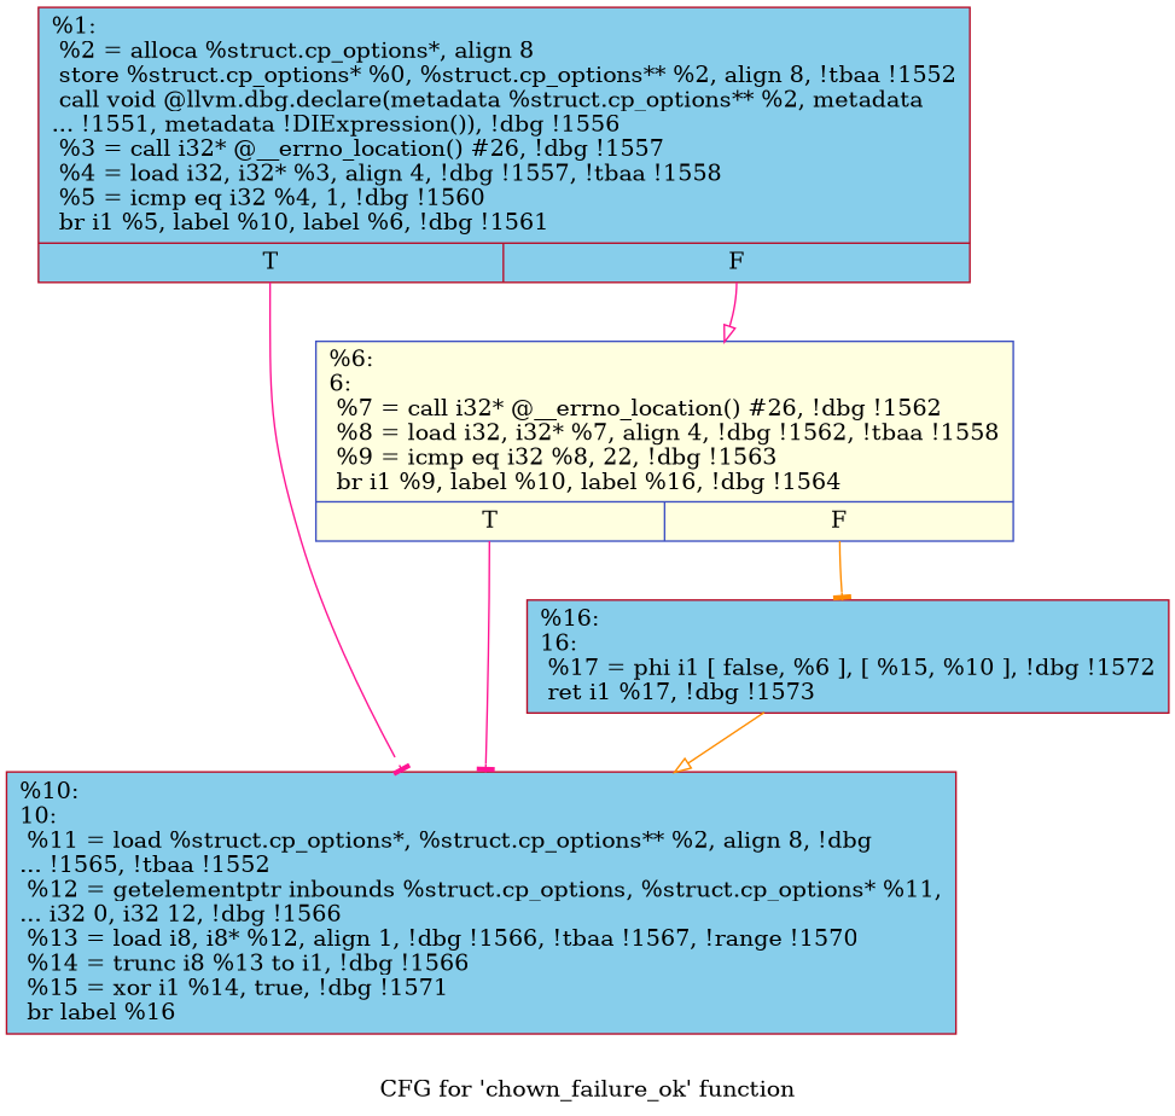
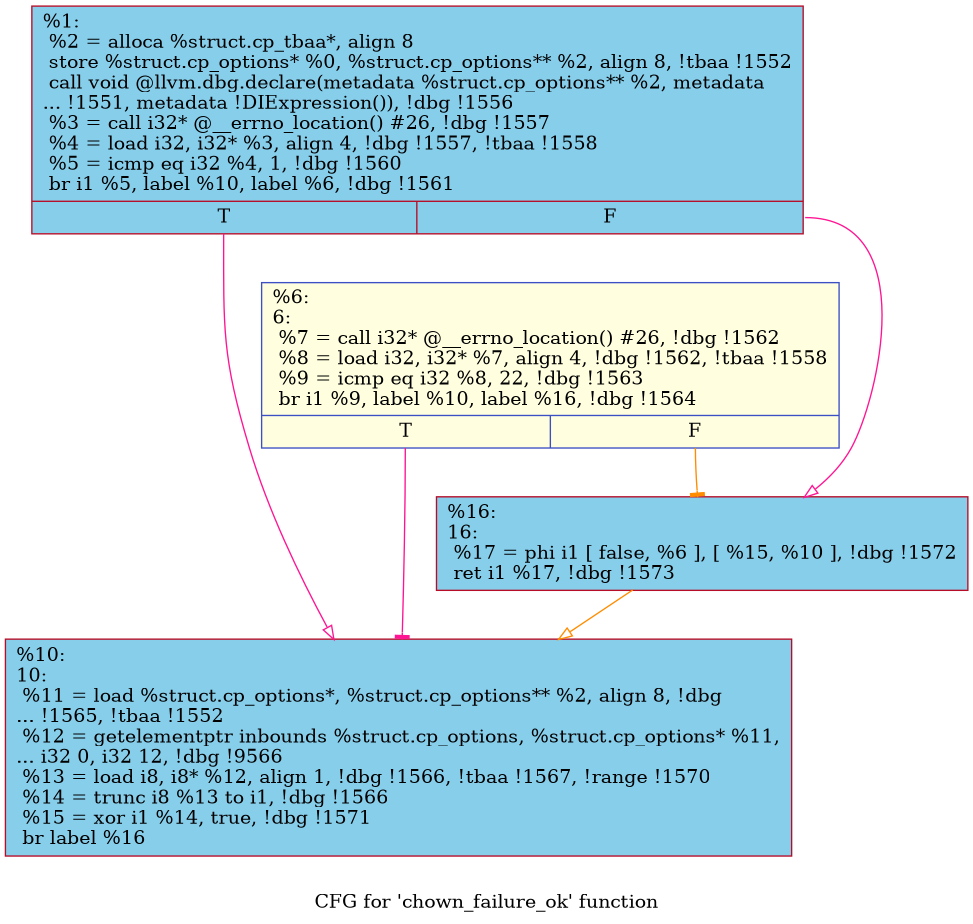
  digraph {
    label="CFG for 'chown_failure_ok' function"
    node [color="#b70d28ff" fillcolor=skyblue shape=record style=filled]
    edge [arrowhead=onormal color=deeppink tailport=s0]
-   n1 [label="{%1:\l  %2 = alloca %struct.cp_options*, align 8\l  store %struct.cp_options* %0, %struct.cp_options** %2, align 8, !tbaa !1552\l  call void @llvm.dbg.declare(metadata %struct.cp_options** %2, metadata\l... !1551, metadata !DIExpression()), !dbg !1556\l  %3 = call i32* @__errno_location() #26, !dbg !1557\l  %4 = load i32, i32* %3, align 4, !dbg !1557, !tbaa !1558\l  %5 = icmp eq i32 %4, 1, !dbg !1560\l  br i1 %5, label %10, label %6, !dbg !1561\l|{<s0>T|<s1>F}}"]
-   n2 [label="{%10:\l10:                                               \l  %11 = load %struct.cp_options*, %struct.cp_options** %2, align 8, !dbg\l... !1565, !tbaa !1552\l  %12 = getelementptr inbounds %struct.cp_options, %struct.cp_options* %11,\l... i32 0, i32 12, !dbg !1566\l  %13 = load i8, i8* %12, align 1, !dbg !1566, !tbaa !1567, !range !1570\l  %14 = trunc i8 %13 to i1, !dbg !1566\l  %15 = xor i1 %14, true, !dbg !1571\l  br label %16\l}"]
+   n1 [label="{%1:\l  %2 = alloca %struct.cp_tbaa*, align 8\l  store %struct.cp_options* %0, %struct.cp_options** %2, align 8, !tbaa !1552\l  call void @llvm.dbg.declare(metadata %struct.cp_options** %2, metadata\l... !1551, metadata !DIExpression()), !dbg !1556\l  %3 = call i32* @__errno_location() #26, !dbg !1557\l  %4 = load i32, i32* %3, align 4, !dbg !1557, !tbaa !1558\l  %5 = icmp eq i32 %4, 1, !dbg !1560\l  br i1 %5, label %10, label %6, !dbg !1561\l|{<s0>T|<s1>F}}"]
+   n2 [label="{%10:\l10:                                               \l  %11 = load %struct.cp_options*, %struct.cp_options** %2, align 8, !dbg\l... !1565, !tbaa !1552\l  %12 = getelementptr inbounds %struct.cp_options, %struct.cp_options* %11,\l... i32 0, i32 12, !dbg !9566\l  %13 = load i8, i8* %12, align 1, !dbg !1566, !tbaa !1567, !range !1570\l  %14 = trunc i8 %13 to i1, !dbg !1566\l  %15 = xor i1 %14, true, !dbg !1571\l  br label %16\l}"]
    n3 [color="#3d50c3ff" fillcolor=lightyellow label="{%6:\l6:                                                \l  %7 = call i32* @__errno_location() #26, !dbg !1562\l  %8 = load i32, i32* %7, align 4, !dbg !1562, !tbaa !1558\l  %9 = icmp eq i32 %8, 22, !dbg !1563\l  br i1 %9, label %10, label %16, !dbg !1564\l|{<s0>T|<s1>F}}"]
    n4 [label="{%16:\l16:                                               \l  %17 = phi i1 [ false, %6 ], [ %15, %10 ], !dbg !1572\l  ret i1 %17, !dbg !1573\l}"]
-   n1 -> n2 [arrowhead=tee]
-   n1 -> n3 [tailport=s1]
+   n1 -> n2
+   n1 -> n4 [tailport=s1]
    n3 -> n2 [arrowhead=tee]
    n3 -> n4 [arrowhead=tee color=darkorange tailport=s1]
    n4 -> n2 [color=darkorange]
  }
